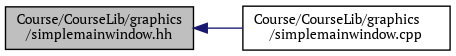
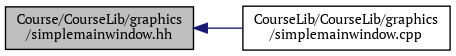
  digraph {
    rankdir=LR
    fontname="PT Serif"
    node [color=black fontname="PT Serif" fontsize=10 shape=record style=filled]
    n1 [fillcolor=grey75 fontcolor=black height=0.2 label="Course/CourseLib/graphics\l/simplemainwindow.hh" width=0.4]
-   n2 [fillcolor=white height=0.2 label="Course/CourseLib/graphics\l/simplemainwindow.cpp" width=0.4]
+   n2 [fillcolor=white height=0.2 label="CourseLib/CourseLib/graphics\l/simplemainwindow.cpp" width=0.4]
    n1 -> n2 [color=midnightblue dir=back fontname="PT Serif" fontsize=10 labelfontname=Helvetica labelfontsize=10 style=solid]
  }
